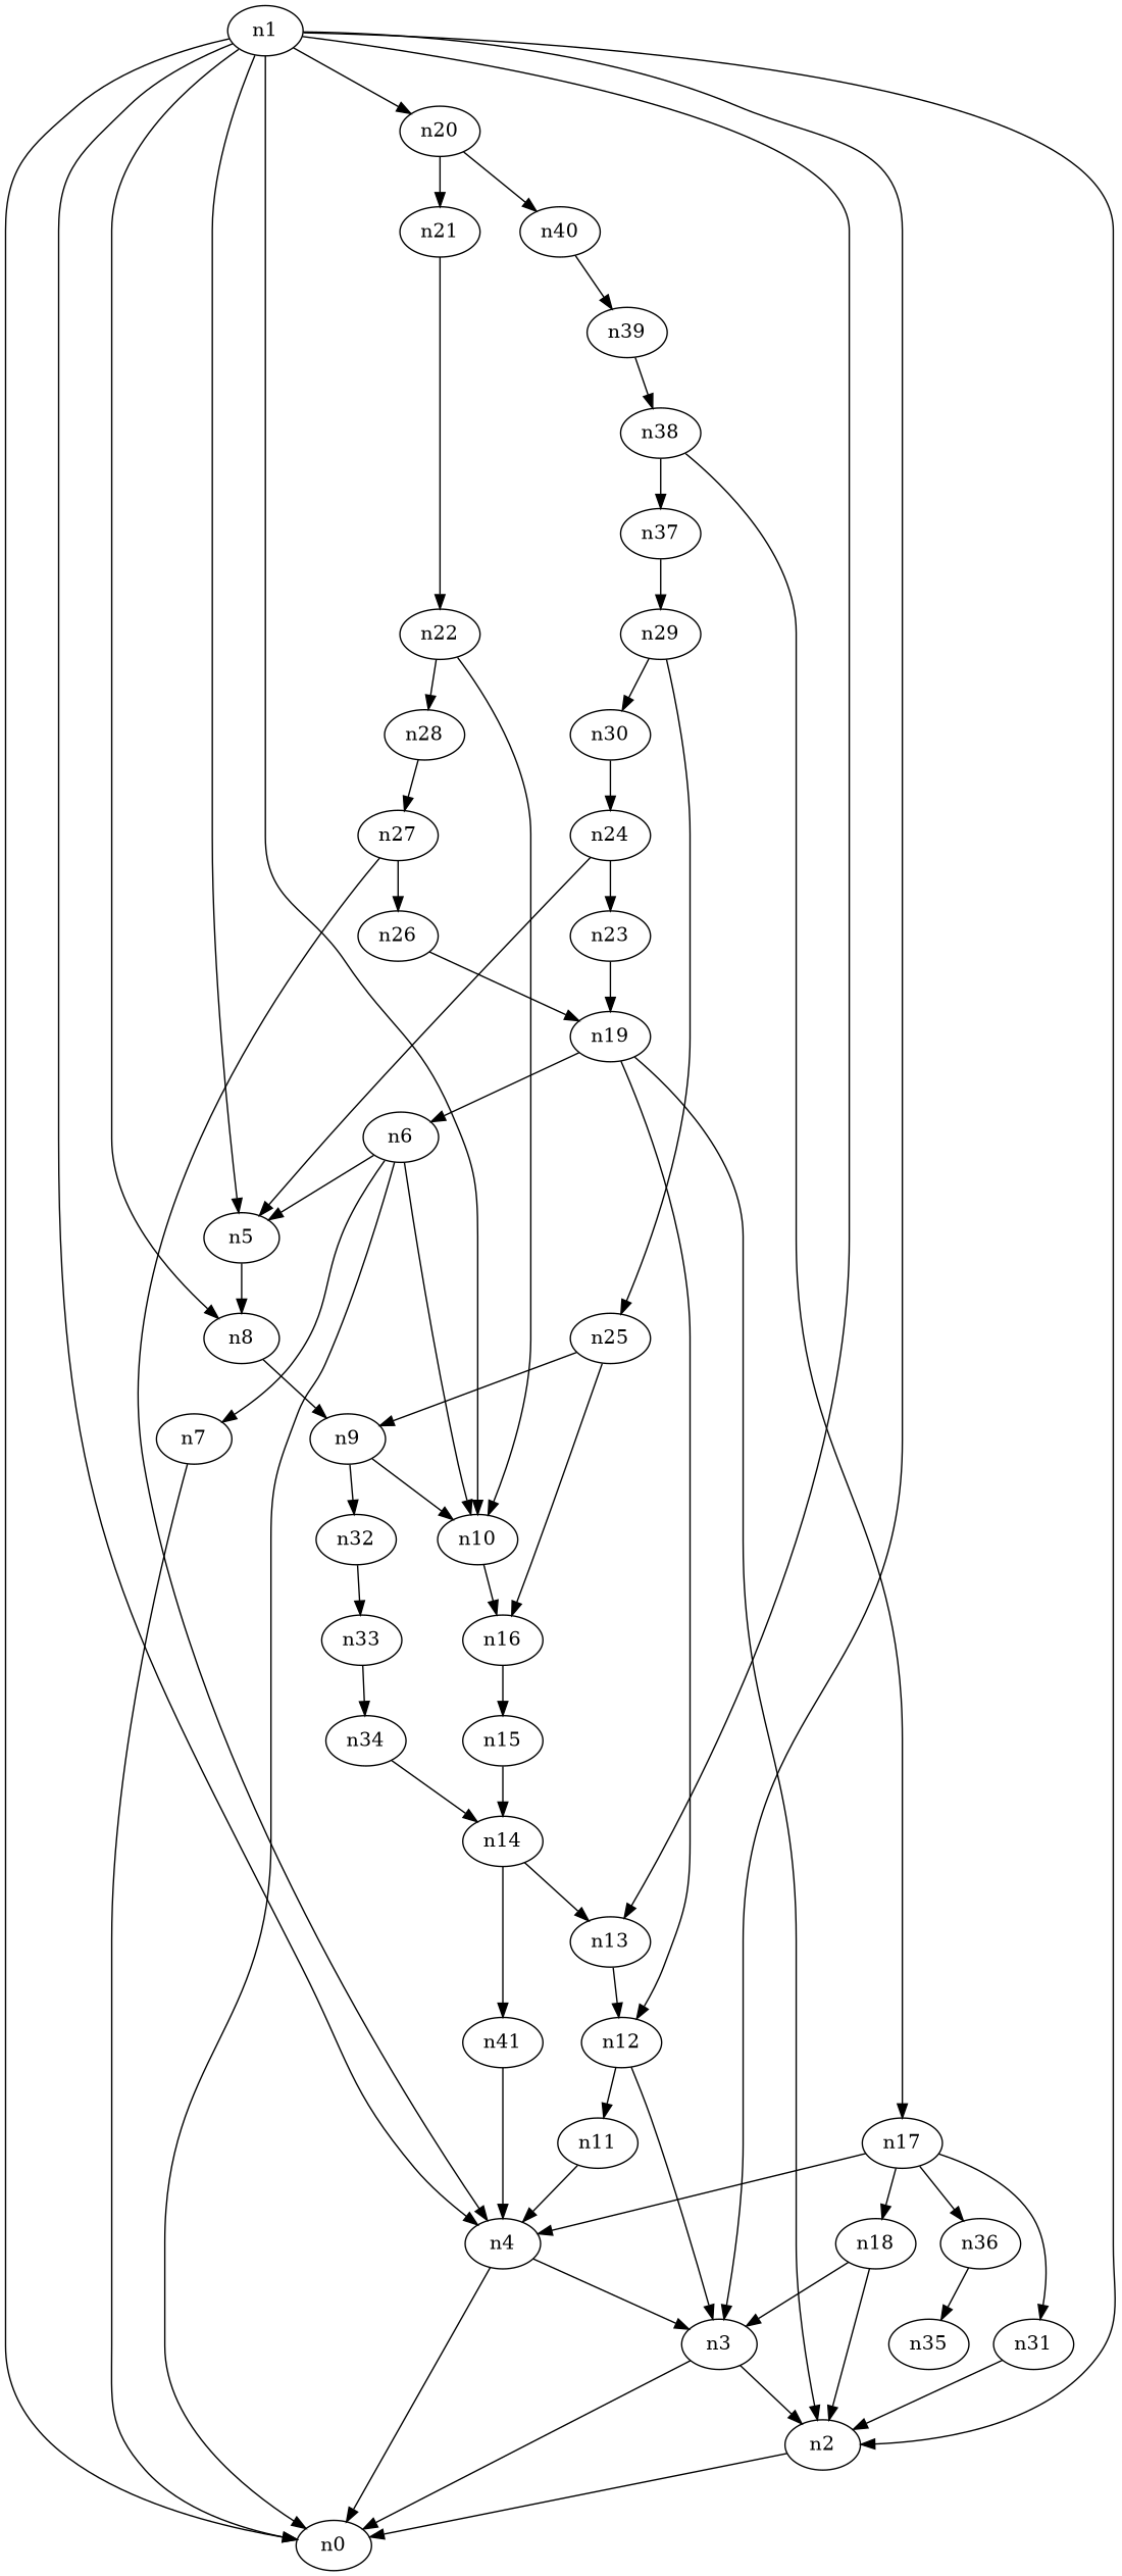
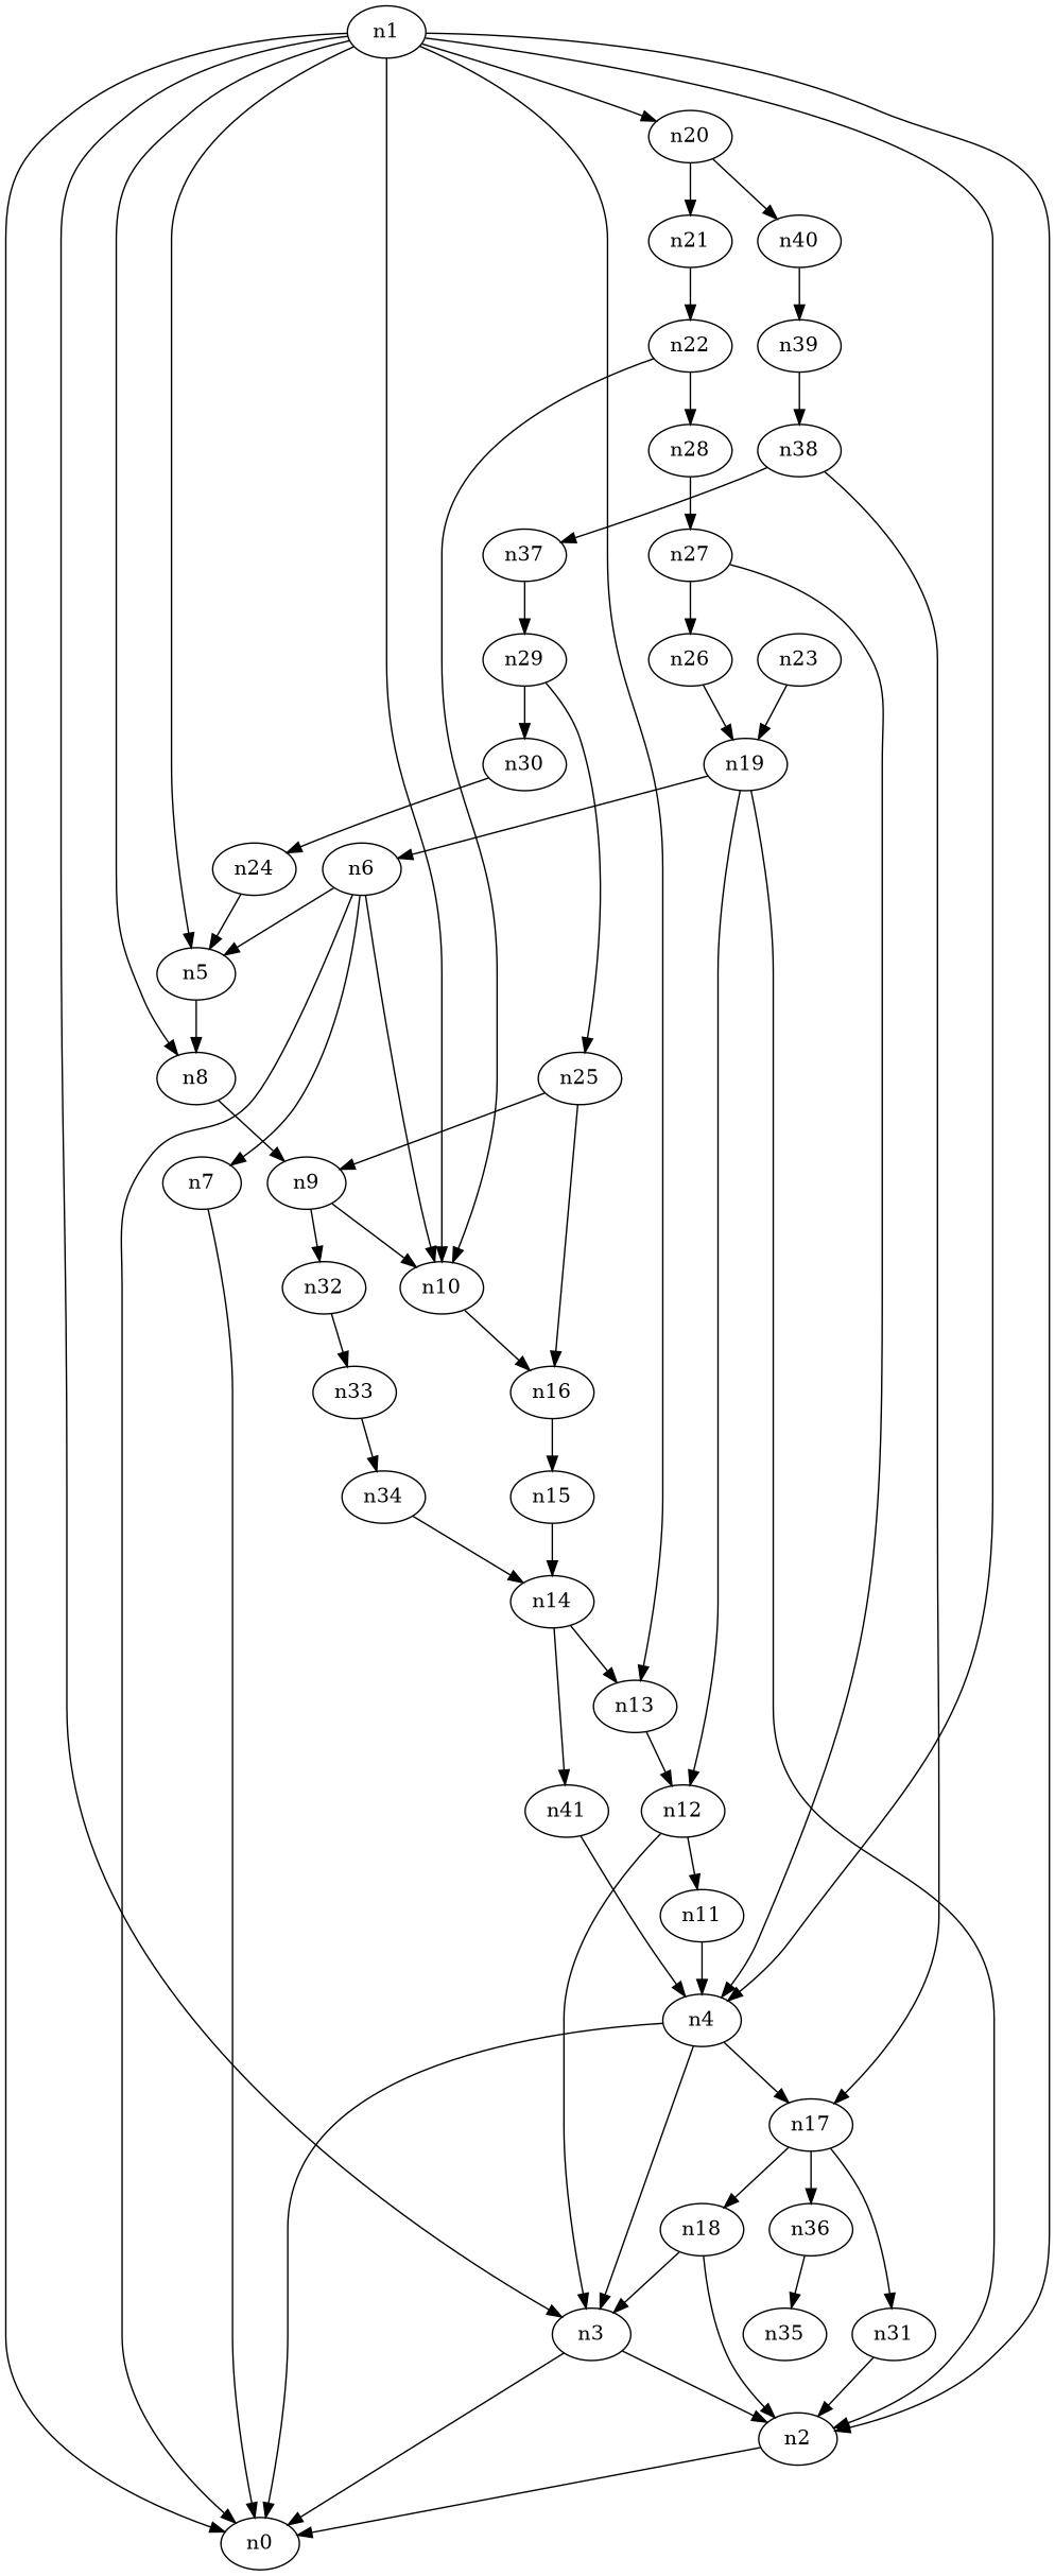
  digraph {
    fontname="DejaVu Serif"
    node [fontname="DejaVu Serif"]
    edge [fontname="DejaVu Serif"]
    n1
    n0
    n2
    n3
    n4
    n5
    n8
    n10
    n13
    n20
    n9
    n16
    n12
    n21
    n40
    n32
    n15
    n11
    n22
    n39
    n6
    n7
    n33
    n34
    n14
    n41
    n17
    n18
    n31
    n36
    n35
    n19
    n28
    n38
    n27
    n26
    n23
    n24
    n25
    n29
    n30
    n37
    n1 -> n0
    n1 -> n2
    n1 -> n3
    n1 -> n4
    n1 -> n5
    n1 -> n8
    n1 -> n10
    n1 -> n13
    n1 -> n20
    n2 -> n0
    n3 -> n0
    n3 -> n2
    n4 -> n0
    n4 -> n3
    n5 -> n8
    n8 -> n9
    n10 -> n16
    n13 -> n12
    n20 -> n21
    n20 -> n40
    n9 -> n10
    n9 -> n32
    n16 -> n15
    n12 -> n3
    n12 -> n11
    n21 -> n22
    n40 -> n39
    n32 -> n33
    n15 -> n14
    n11 -> n4
    n22 -> n10
    n22 -> n28
    n39 -> n38
    n6 -> n0
    n6 -> n5
    n6 -> n10
    n6 -> n7
    n7 -> n0
    n33 -> n34
    n34 -> n14
    n14 -> n13
    n14 -> n41
    n41 -> n4
-   n17 -> n4
+   n4 -> n17
    n17 -> n18
    n17 -> n31
    n17 -> n36
    n18 -> n2
    n18 -> n3
    n31 -> n2
    n36 -> n35
    n19 -> n2
    n19 -> n12
    n19 -> n6
    n28 -> n27
    n38 -> n17
    n38 -> n37
    n27 -> n4
    n27 -> n26
    n26 -> n19
    n23 -> n19
    n24 -> n5
-   n24 -> n23
    n25 -> n9
    n25 -> n16
    n29 -> n25
    n29 -> n30
    n30 -> n24
    n37 -> n29
  }
